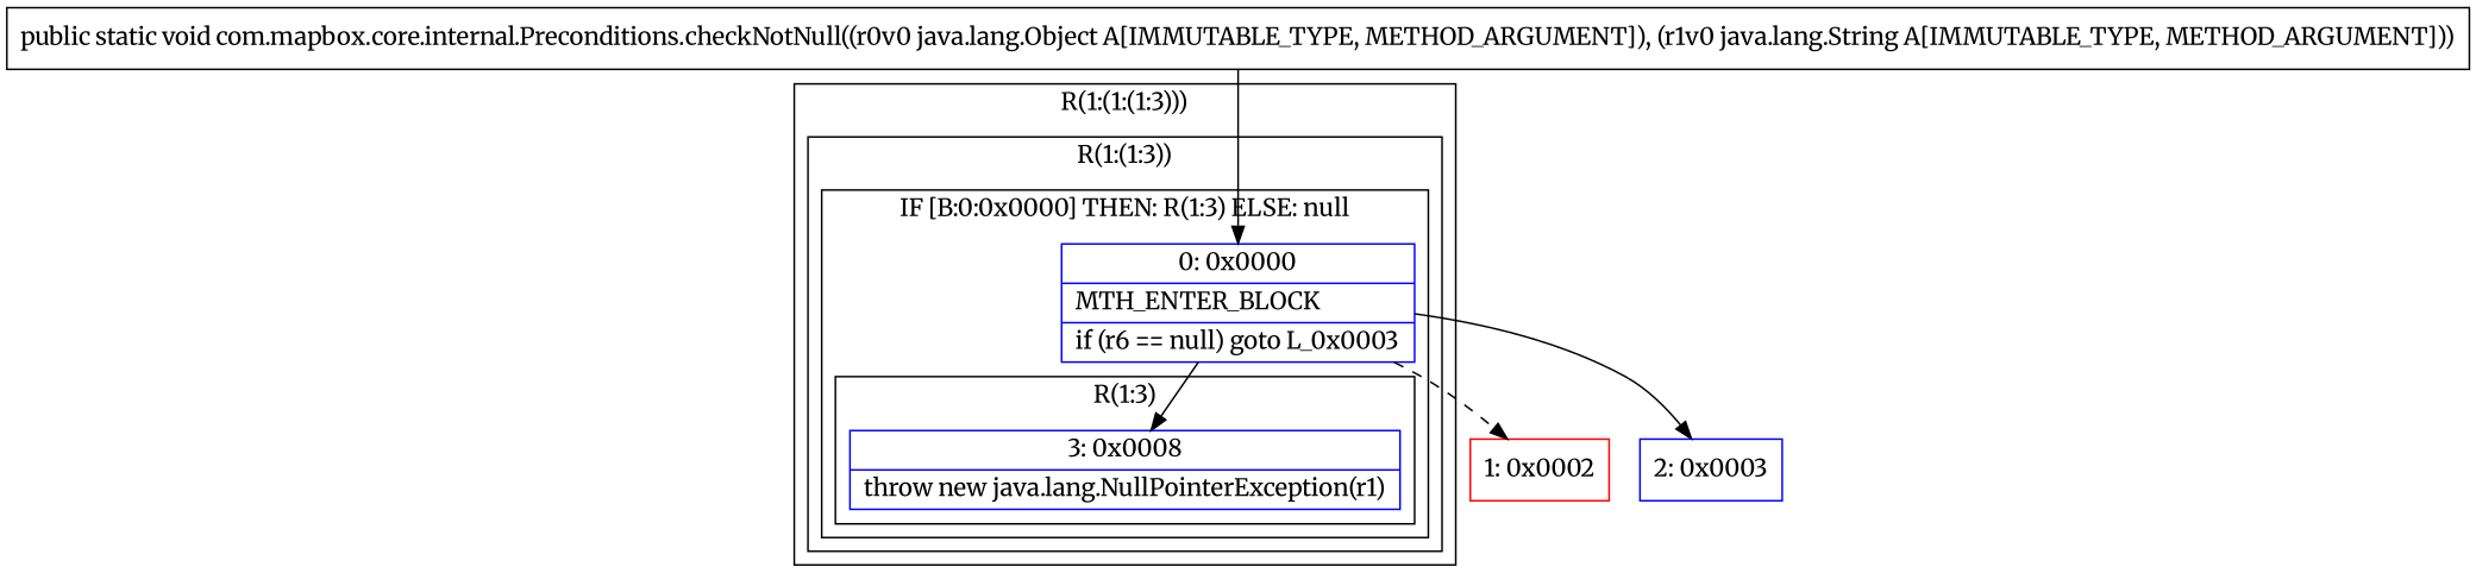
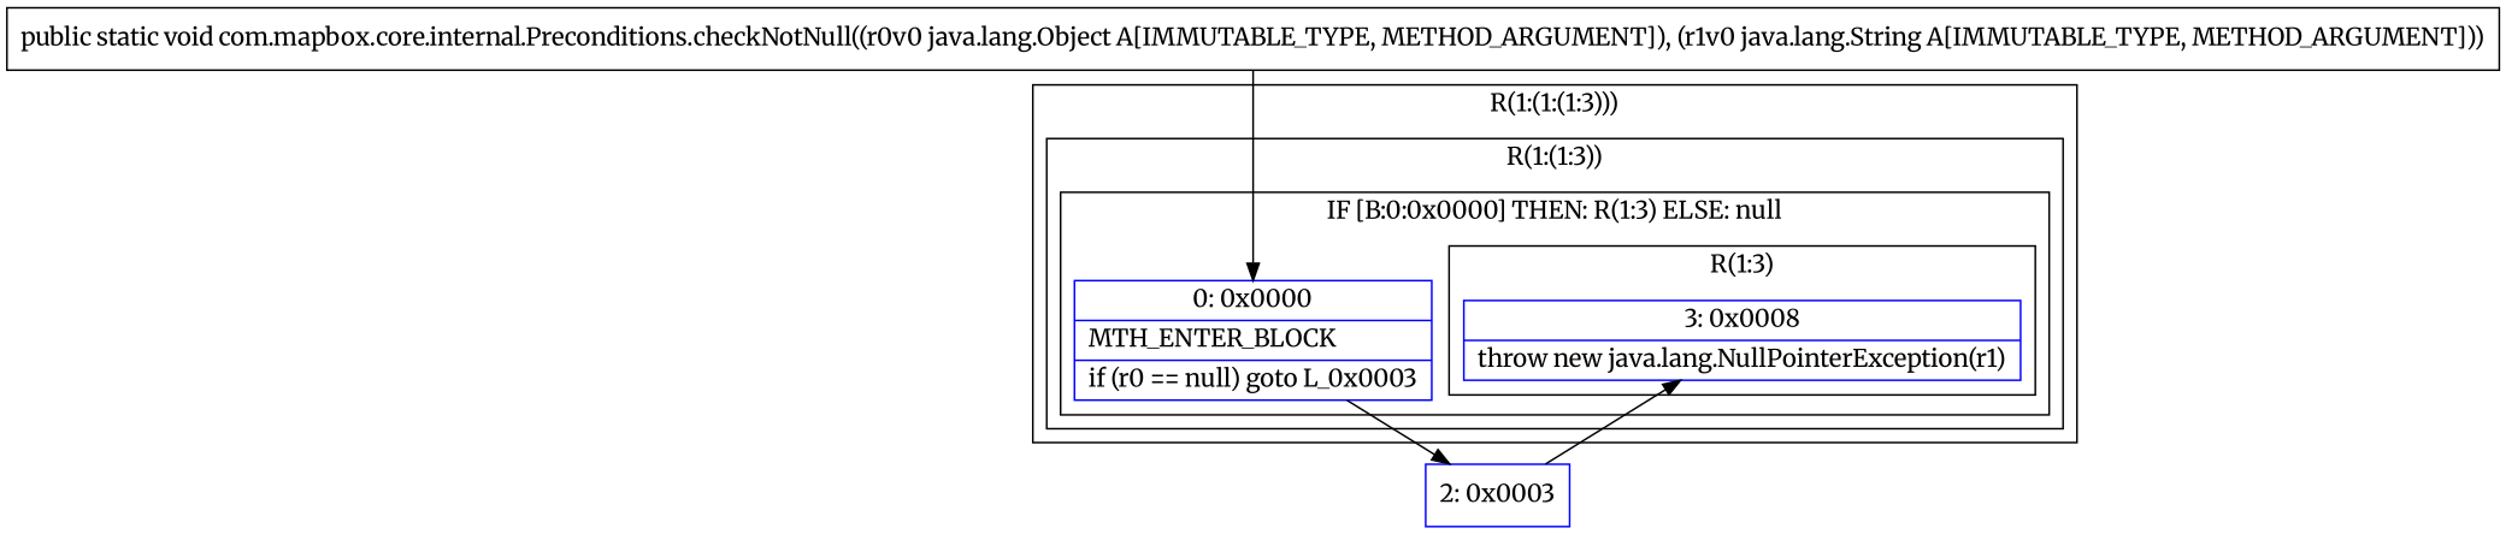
  digraph {
    fontname=Merriweather
    node [color=blue fontname=Merriweather shape=record]
    edge [fontname=Merriweather]
    n1 [label="{3\:\ 0x0008|throw new java.lang.NullPointerException(r1)\l}"]
-   n2 [label="{0\:\ 0x0000|MTH_ENTER_BLOCK\l|if (r6 == null) goto L_0x0003\l}"]
-   n3 [color=red label="{1\:\ 0x0002}"]
+   n2 [label="{0\:\ 0x0000|MTH_ENTER_BLOCK\l|if (r0 == null) goto L_0x0003\l}"]
    n4 [label="{2\:\ 0x0003}"]
    n5 [label="{public static void com.mapbox.core.internal.Preconditions.checkNotNull((r0v0 java.lang.Object A[IMMUTABLE_TYPE, METHOD_ARGUMENT]), (r1v0 java.lang.String A[IMMUTABLE_TYPE, METHOD_ARGUMENT])) }" color=""]
    subgraph cluster_1 {
      label="R(1:(1:(1:3)))"
      subgraph cluster_2 {
        label="R(1:(1:3))"
        subgraph cluster_3 {
          label="IF [B:0:0x0000] THEN: R(1:3) ELSE: null"
          n2
          subgraph cluster_4 {
            label="R(1:3)"
            n1
          }
        }
      }
    }
-   n2 -> n3 [style=dashed]
    n2 -> n4
-   n2 -> n1
+   n4 -> n1
    n5 -> n2
  }
